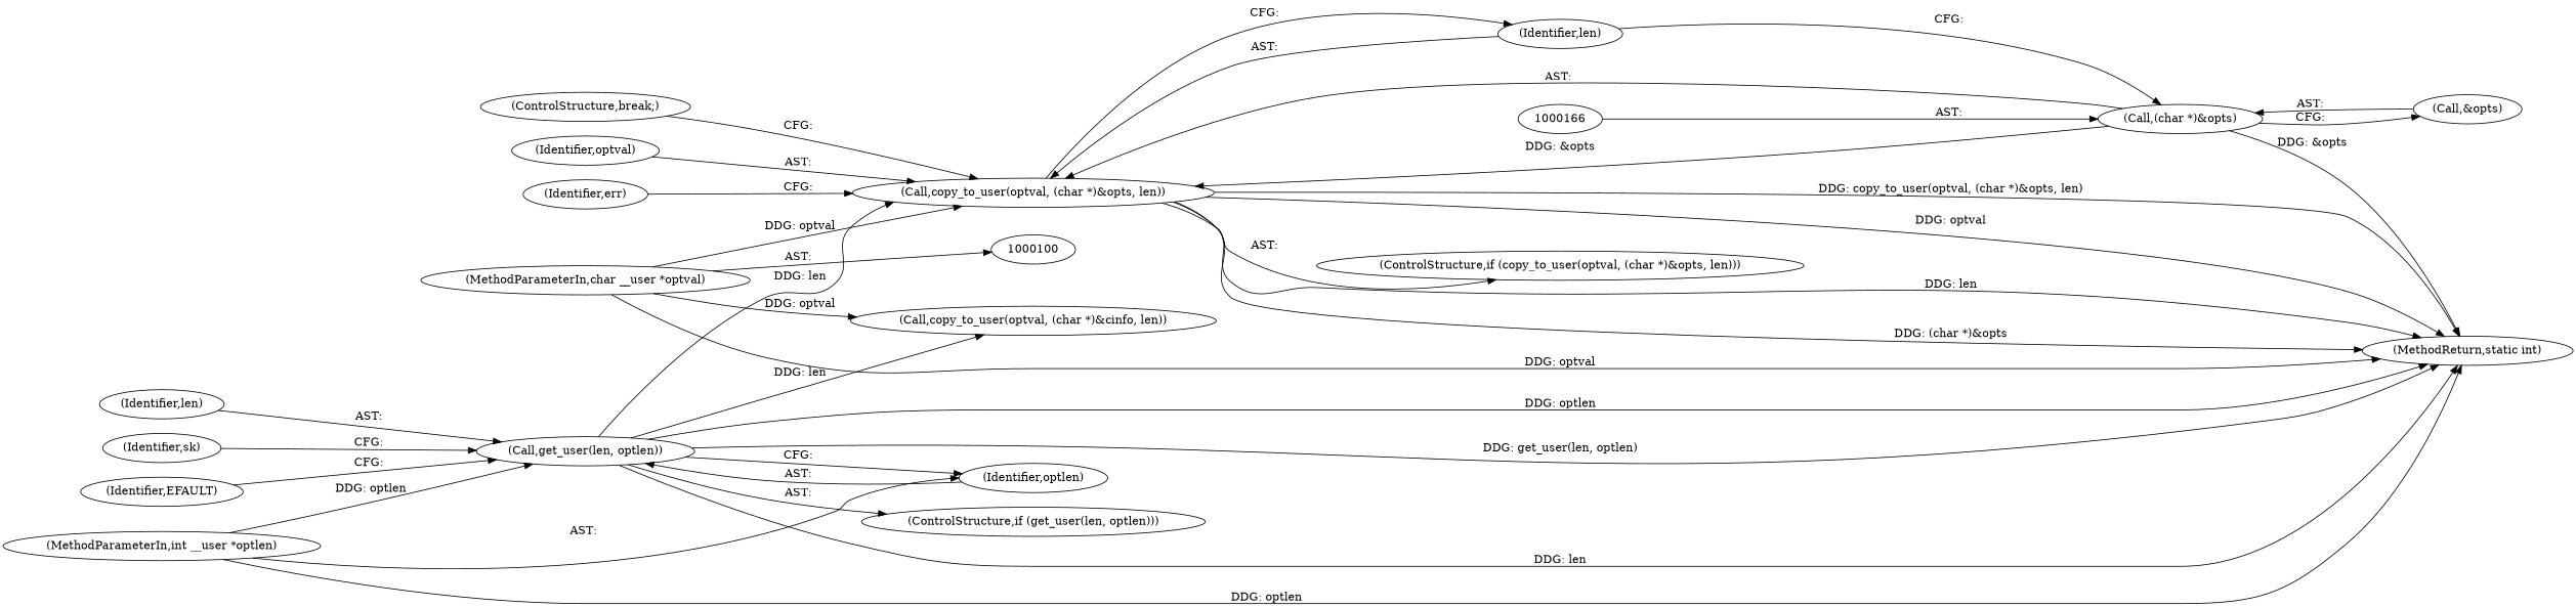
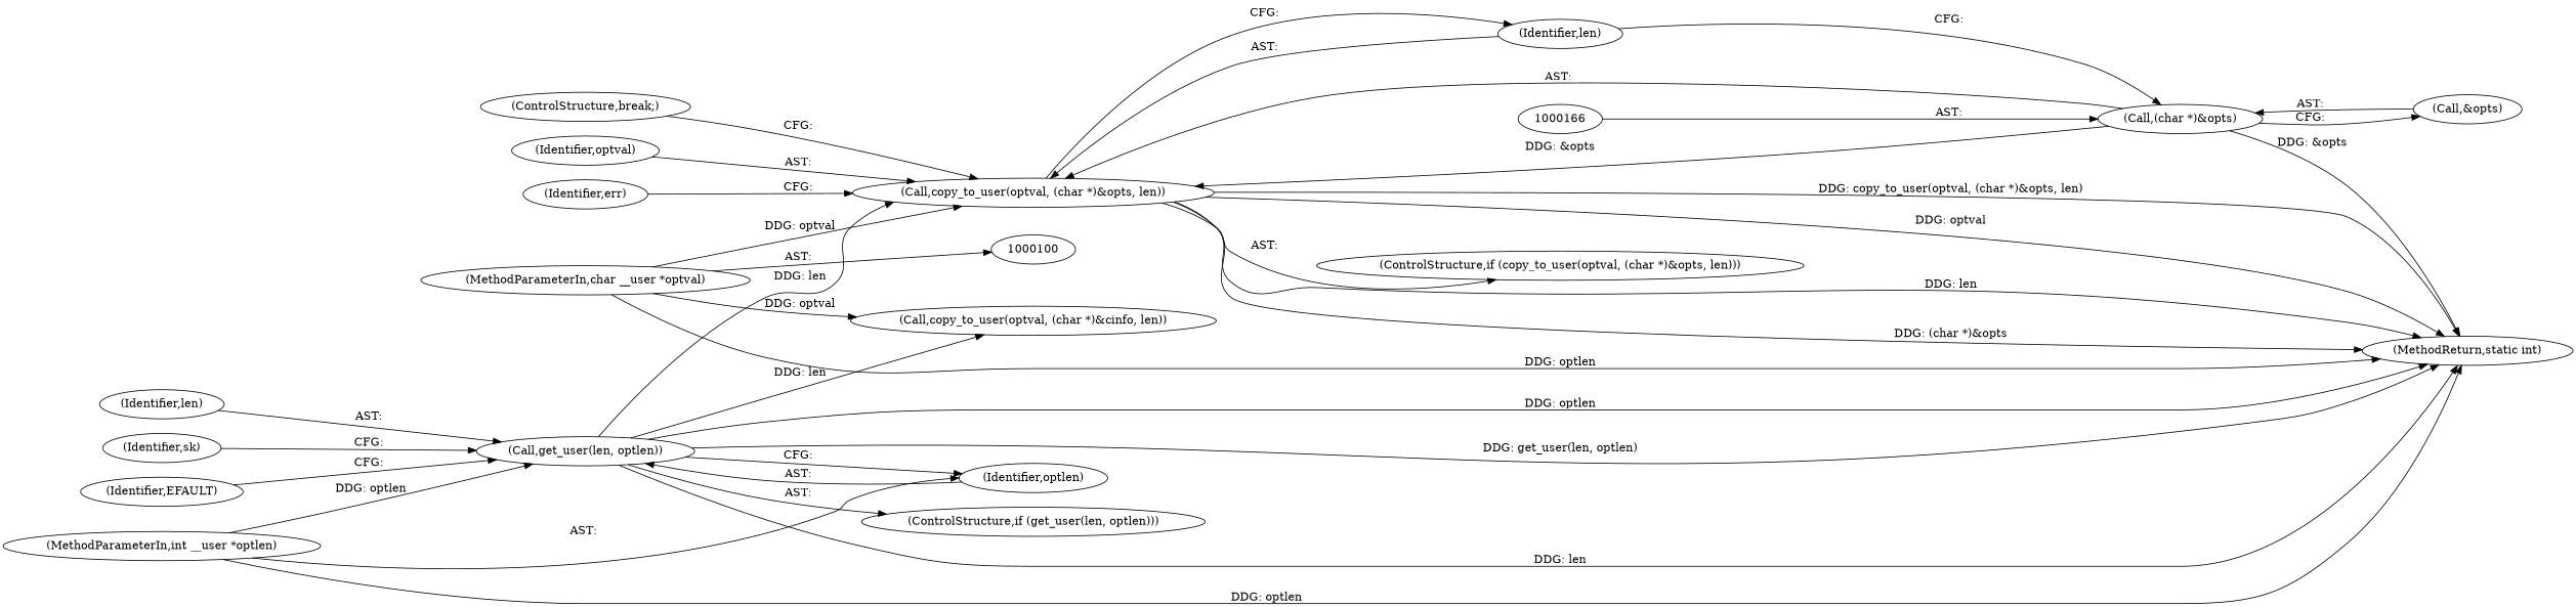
  digraph {
    rankdir=LR
    n1 [label="(Call,copy_to_user(optval, (char *)&opts, len))"]
    n2 [label="(Identifier,len)"]
    n3 [label="(MethodReturn,static int)"]
    n4 [label="(ControlStructure,if (copy_to_user(optval, (char *)&opts, len)))"]
    n5 [label="(Call,(char *)&opts)"]
    n6 [label="(MethodParameterIn,char __user *optval)"]
    n7 [label="(Call,copy_to_user(optval, (char *)&cinfo, len))"]
    1000100
    n9 [label="(Call,&opts)"]
    n10 [label="(Call,get_user(len, optlen))"]
    n11 [label="(ControlStructure,if (get_user(len, optlen)))"]
    n12 [label="(Identifier,optlen)"]
    n13 [label="(MethodParameterIn,int __user *optlen)"]
    n14 [label="(Identifier,sk)"]
    n15 [label="(ControlStructure,break;)"]
    n16 [label="(Identifier,EFAULT)"]
    n17 [label="(Identifier,optval)"]
    n18 [label="(Identifier,err)"]
    n19 [label="(Identifier,len)"]
    1000166
    n1 -> n2 [label="CFG: "]
    n1 -> n3 [label="DDG: copy_to_user(optval, (char *)&opts, len)"]
    n1 -> n3 [label="DDG: optval"]
    n1 -> n3 [label="DDG: len"]
    n1 -> n3 [label="DDG: (char *)&opts"]
    n1 -> n4 [label="AST: "]
    n2 -> n1 [label="AST: "]
    n2 -> n5 [label="CFG: "]
    n5 -> n1 [label="AST: "]
    n5 -> n1 [label="DDG: &opts"]
    n5 -> n3 [label="DDG: &opts"]
    n5 -> n9 [label="CFG: "]
    n6 -> n1 [label="DDG: optval"]
-   n6 -> n3 [label="DDG: optval"]
+   n6 -> n3 [label="DDG: optlen"]
    n6 -> n7 [label="DDG: optval"]
    n6 -> 1000100 [label="AST: "]
    n9 -> n5 [label="AST: "]
    n10 -> n1 [label="DDG: len"]
    n10 -> n3 [label="DDG: optlen"]
    n10 -> n3 [label="DDG: get_user(len, optlen)"]
    n10 -> n3 [label="DDG: len"]
    n10 -> n7 [label="DDG: len"]
    n10 -> n11 [label="AST: "]
    n10 -> n12 [label="CFG: "]
    n12 -> n10 [label="AST: "]
    n13 -> n3 [label="DDG: optlen"]
    n13 -> n10 [label="DDG: optlen"]
    n13 -> n12 [label="AST: "]
    n14 -> n10 [label="CFG: "]
    n15 -> n1 [label="CFG: "]
    n16 -> n10 [label="CFG: "]
    n17 -> n1 [label="AST: "]
    n18 -> n1 [label="CFG: "]
    n19 -> n10 [label="AST: "]
    1000166 -> n5 [label="AST: "]
  }
